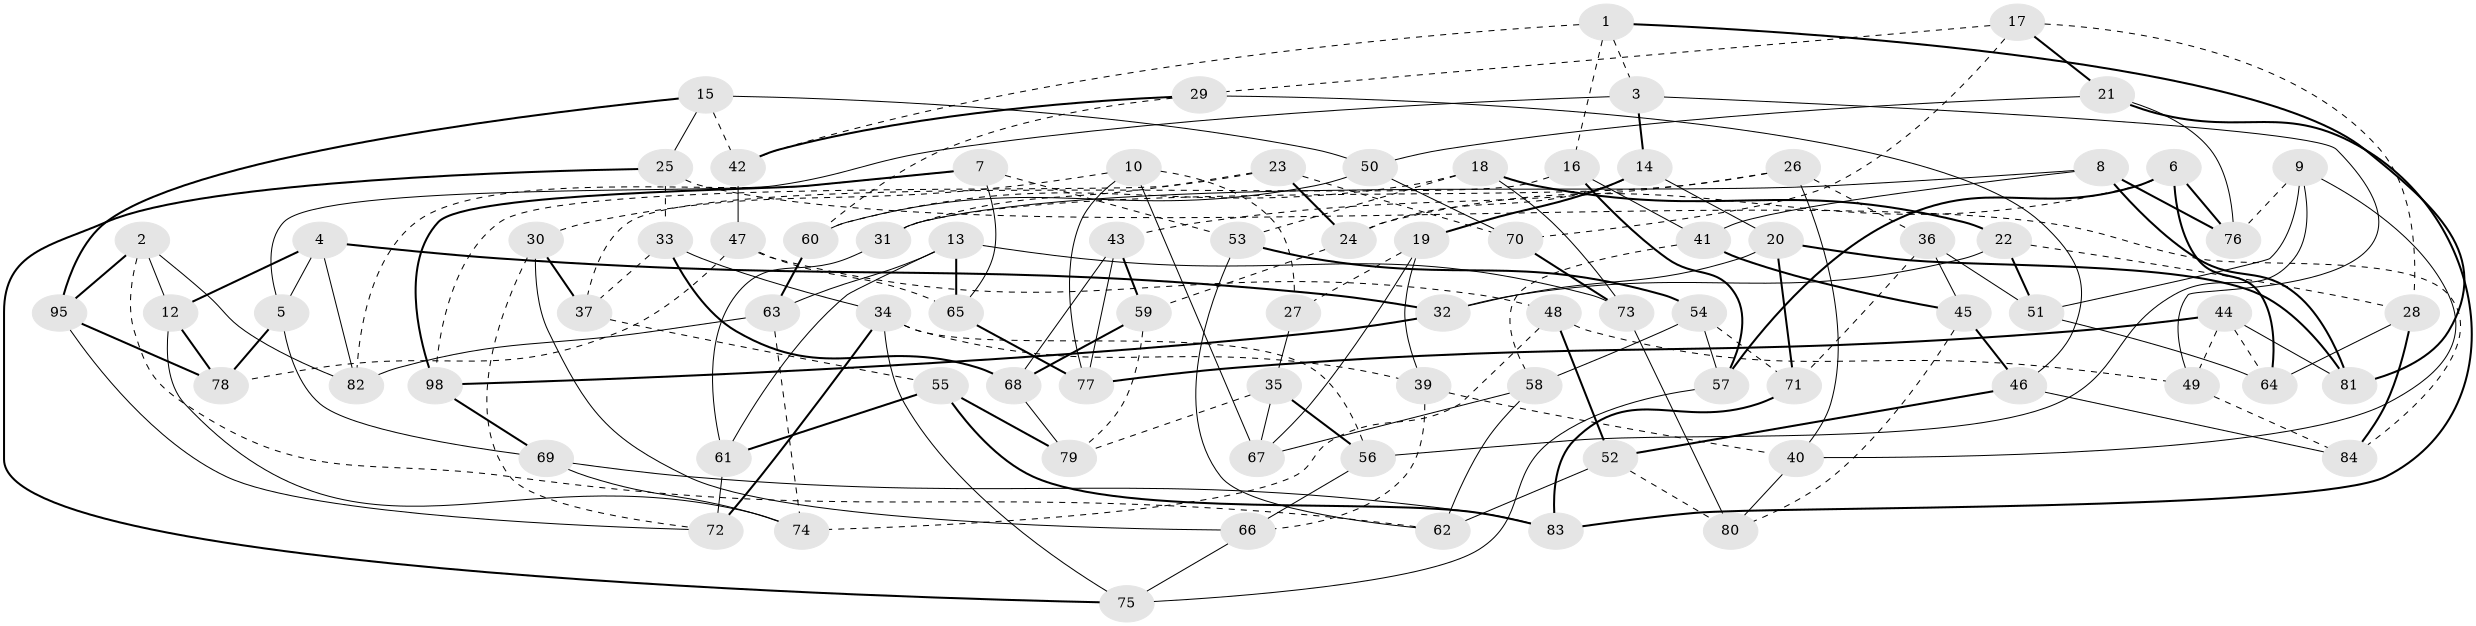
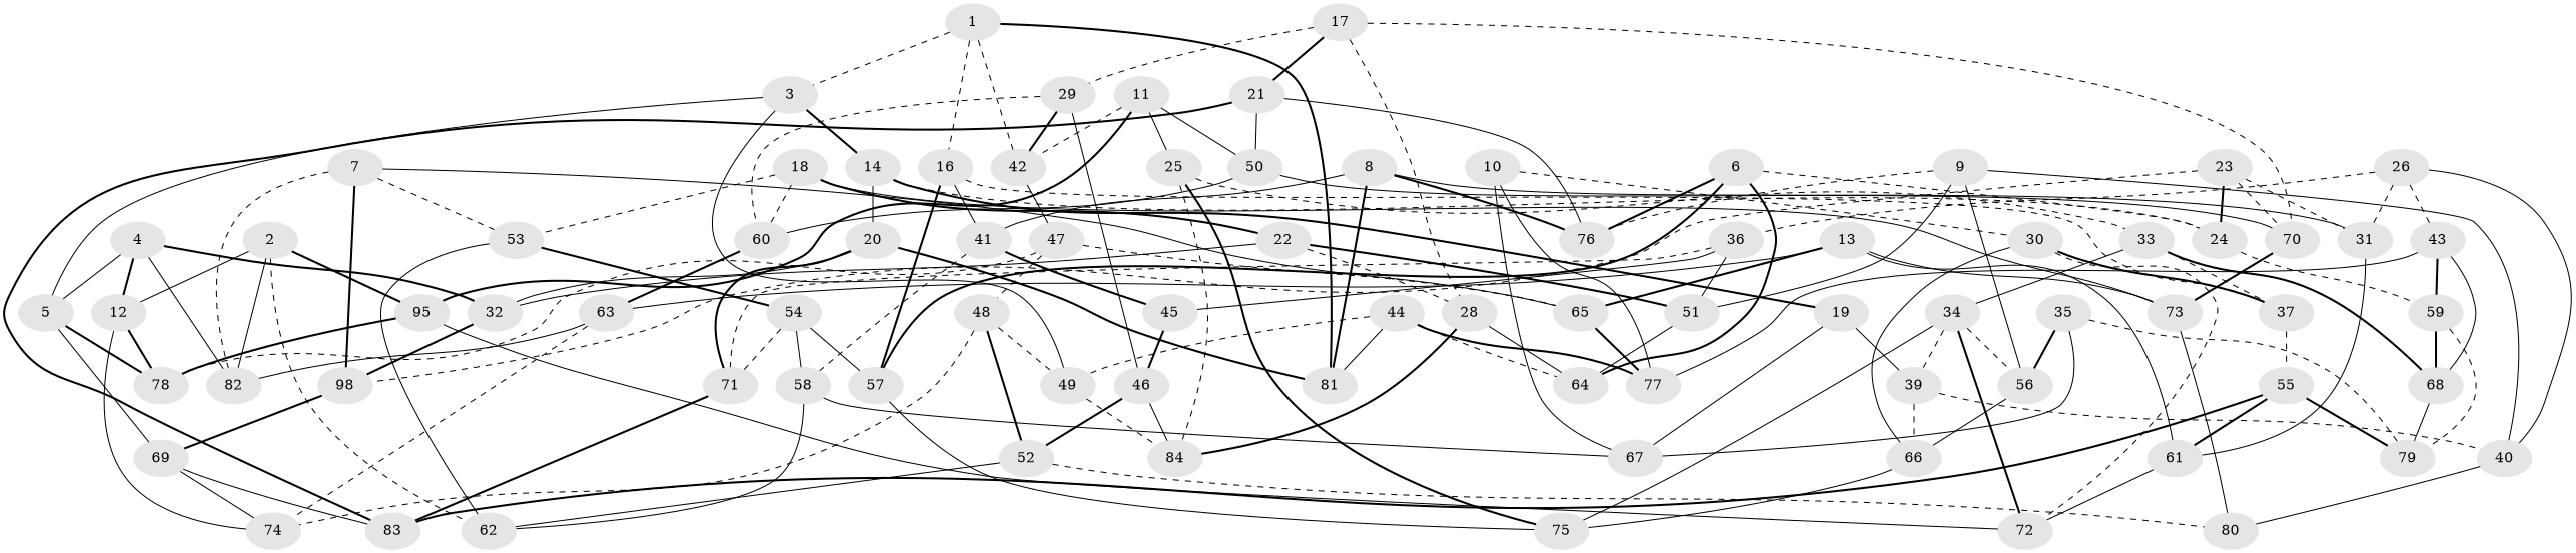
  graph {
    node [color=gray90 style=filled]
    edge [style=solid]
    1
    3
    16
    42
    81
    5
    14
    49
    57
    41
    37
    47
    2
    12
    n15 [label=95]
    62
    82
    78
    74
    72
    69
    24
    19
    20
    84
    4
    32
    n28 [label=98]
    83
    6
    64
    76
    59
    75
    7
    53
    65
    54
    77
    8
    31
    61
    45
    58
    9
    40
    51
    56
    80
    66
    10
-   27
    30
    67
    35
-   11 [label=15]
+   11
    25
    50
    33
    70
    60
    13
    63
    73
    39
    71
    55
    17
    21
    28
    29
    46
    18
    22
    23
    68
    79
    34
    26
    36
    43
    52
    48
    44
    1 -- 3 [style=dashed]
    1 -- 16 [style=dashed]
    1 -- 42 [style=dashed]
    1 -- 81 [style=bold]
    3 -- 5
    3 -- 14 [style=bold]
    3 -- 49
    16 -- 57 [style=bold]
    16 -- 41
    16 -- 37 [style=dashed]
    42 -- 47
    5 -- 78 [style=bold]
    5 -- 69
    14 -- 24 [style=dashed]
    14 -- 19 [style=bold]
    14 -- 20
    49 -- 84 [style=dashed]
    57 -- 75
    41 -- 45 [style=bold]
    41 -- 58 [style=dashed]
    37 -- 55 [style=dashed]
    47 -- 78 [style=dashed]
    47 -- 65 [style=dashed]
    47 -- 48 [style=dashed]
    2 -- 12
    2 -- n15 [style=bold]
    2 -- 62 [style=dashed]
    2 -- 82
    12 -- 78 [style=bold]
    12 -- 74
    n15 -- 78 [style=bold]
    n15 -- 72
    69 -- 74
    69 -- 83
    24 -- 59 [style=dashed]
-   19 -- 27 [style=dashed]
    19 -- 67
    19 -- 39
    20 -- 81 [style=bold]
    20 -- 32
    20 -- 71 [style=bold]
    4 -- 5
    4 -- 12 [style=bold]
    4 -- 82
    4 -- 32 [style=bold]
    32 -- n28 [style=bold]
    n28 -- 69 [style=bold]
    6 -- 57 [style=bold]
    6 -- 24 [style=dashed]
    6 -- 64 [style=bold]
    6 -- 76 [style=bold]
    59 -- 68 [style=bold]
    59 -- 79 [style=dashed]
    7 -- 82 [style=dashed]
    7 -- n28 [style=bold]
    7 -- 53 [style=dashed]
    7 -- 65
    53 -- 62
    53 -- 54 [style=bold]
    65 -- 77 [style=bold]
    54 -- 57
    54 -- 58
    54 -- 71 [style=dashed]
    8 -- 81 [style=bold]
    8 -- 41
    8 -- 76 [style=bold]
    8 -- 31
    31 -- 61
    61 -- 72
-   45 -- 80 [style=dashed]
    45 -- 46 [style=bold]
    58 -- 62
    58 -- 67
    9 -- 76 [style=dashed]
    9 -- 40
    9 -- 51
    9 -- 56
    40 -- 80
    51 -- 64
    56 -- 66
    66 -- 75
    10 -- 77
-   10 -- 27 [style=dashed]
    10 -- 30 [style=dashed]
    10 -- 67
-   27 -- 35
    30 -- 37 [style=bold]
    30 -- 72 [style=dashed]
    30 -- 66
    35 -- 56 [style=bold]
    35 -- 67
    35 -- 79 [style=dashed]
    11 -- 42 [style=dashed]
    11 -- n15 [style=bold]
    11 -- 25
    11 -- 50
    25 -- 84 [style=dashed]
    25 -- 75 [style=bold]
    25 -- 33 [style=dashed]
    50 -- 70
    50 -- 60
    33 -- 37 [style=dashed]
    33 -- 68 [style=bold]
    33 -- 34
    70 -- 73 [style=bold]
    60 -- 63 [style=bold]
    13 -- 65 [style=bold]
    13 -- 61
    13 -- 63
    13 -- 73
    63 -- 82
    63 -- 74 [style=dashed]
    73 -- 80
    39 -- 40 [style=dashed]
    39 -- 66 [style=dashed]
    71 -- 83 [style=bold]
    55 -- 83 [style=bold]
    55 -- 61 [style=bold]
    55 -- 79 [style=bold]
    17 -- 70 [style=dashed]
    17 -- 21 [style=bold]
    17 -- 28 [style=dashed]
    17 -- 29 [style=dashed]
    21 -- 83 [style=bold]
    21 -- 76
    21 -- 50
    28 -- 84 [style=bold]
    28 -- 64
    29 -- 42 [style=bold]
    29 -- 60 [style=dashed]
    29 -- 46
    46 -- 84
    46 -- 52 [style=bold]
    18 -- 53 [style=dashed]
    18 -- 60 [style=dashed]
    18 -- 73
    18 -- 22 [style=bold]
    22 -- 32
    22 -- 51 [style=bold]
    22 -- 28 [style=dashed]
    23 -- 24 [style=bold]
    23 -- n28 [style=dashed]
    23 -- 31 [style=dashed]
    23 -- 70 [style=dashed]
    68 -- 79
    34 -- 72 [style=bold]
    34 -- 75
    34 -- 56 [style=dashed]
    34 -- 39 [style=dashed]
    26 -- 31 [style=dashed]
    26 -- 40
    26 -- 36 [style=dashed]
    26 -- 43 [style=dashed]
    36 -- 45
    36 -- 51
    36 -- 71 [style=dashed]
    43 -- 59 [style=bold]
    43 -- 77
    43 -- 68
    52 -- 62
    52 -- 80 [style=dashed]
    48 -- 49 [style=dashed]
    48 -- 74 [style=dashed]
    48 -- 52 [style=bold]
    44 -- 81
    44 -- 49 [style=dashed]
    44 -- 64 [style=dashed]
    44 -- 77 [style=bold]
  }
